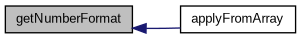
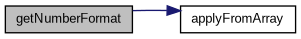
  digraph {
    rankdir=LR
    fontname="Liberation Sans"
    node [color=black fontname="Liberation Sans" fontsize=10 shape=record style=filled]
    n1 [fillcolor=grey75 fontcolor=black height=0.2 label=getNumberFormat width=0.4]
    n2 [fillcolor=white height=0.2 label=applyFromArray width=0.4]
-   n1 -> n2 [color=midnightblue dir=back fontname="Liberation Sans" fontsize=10 labelfontname=Helvetica labelfontsize=10 style=solid]
+   n2 -> n1 [color=midnightblue dir=back fontname="Liberation Sans" fontsize=10 labelfontname=Helvetica labelfontsize=10 style=solid]
  }
